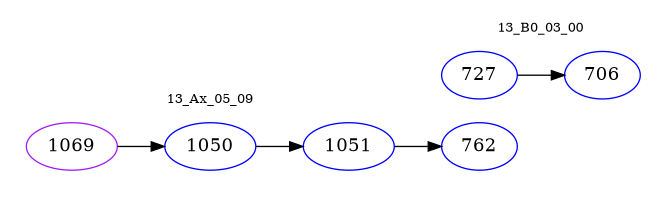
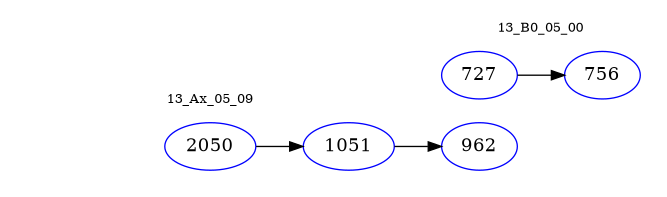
  digraph {
    rankdir=LR
    node [color=blue]
    edge [color=black]
-   n1 [color=purple label=1069]
-   n2 [label=1050]
+   n2 [label=2050]
    n3 [label=1051]
    n4 [label=727]
-   n5 [label=706]
-   n6 [label=762]
+   n5 [label=756]
+   n6 [label=962]
    subgraph cluster_1 {
      color=white
      fontsize=10
      label="13_Ax_05_09"
-     n1
      n2
      n3
    }
    subgraph cluster_2 {
      color=white
      fontsize=10
-     label="13_B0_03_00"
+     label="13_B0_05_00"
      n4
      n5
      n6
    }
-   n1 -> n2
    n2 -> n3
    n3 -> n6
    n4 -> n5
  }
